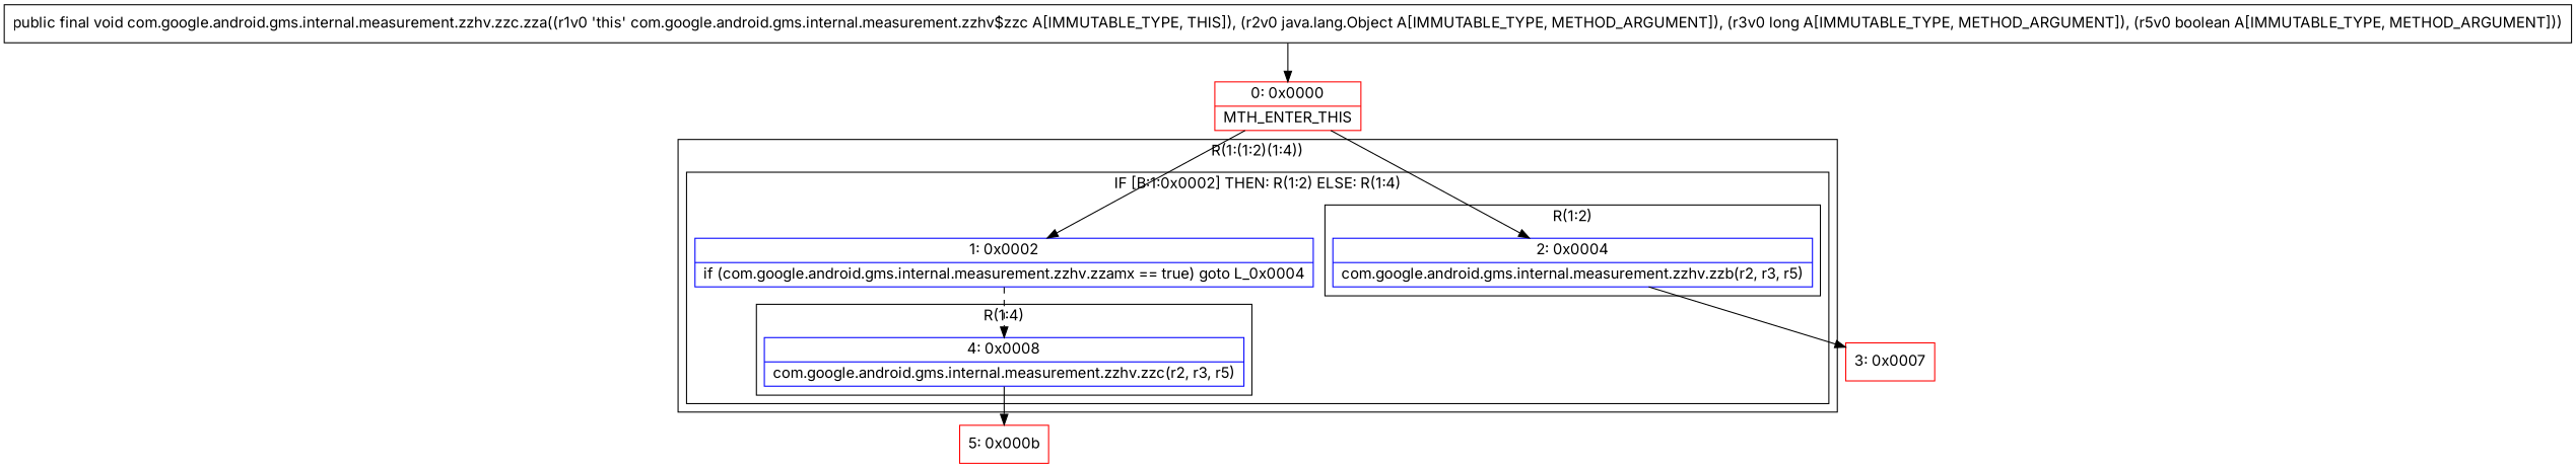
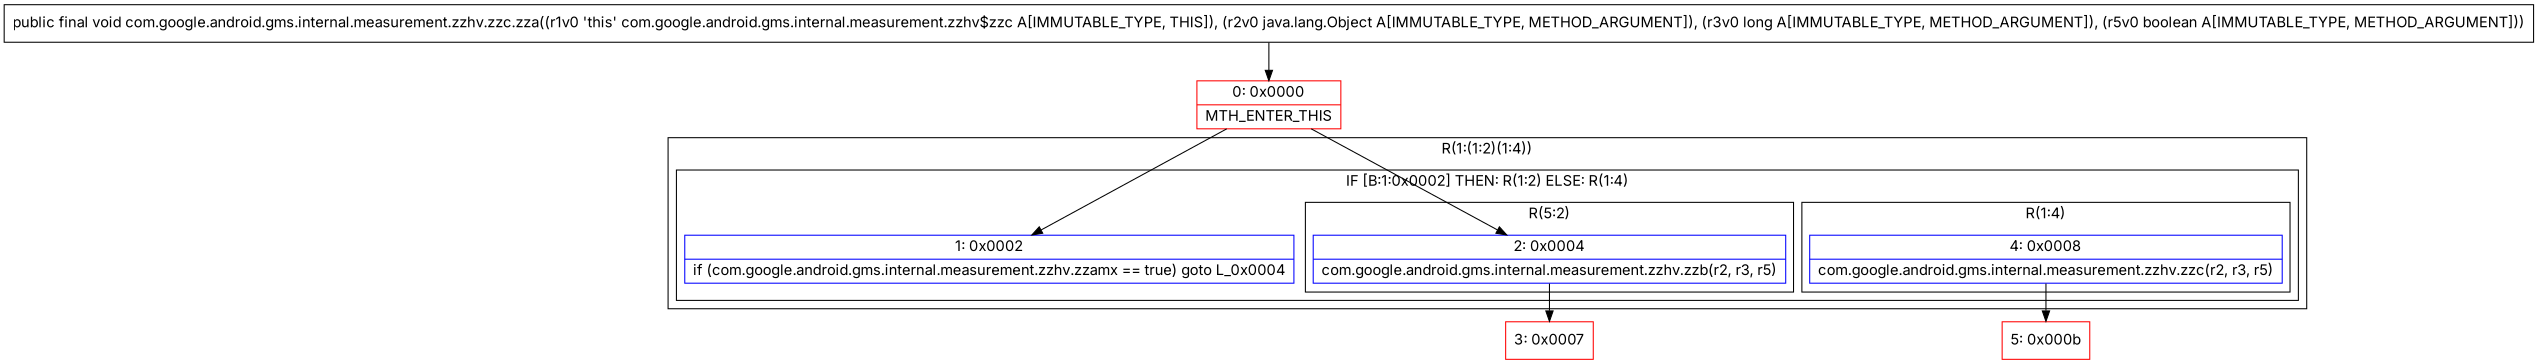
  digraph {
    fontname=Inter
    node [color=blue fontname=Inter shape=record]
    edge [fontname=Inter]
    n1 [label="{2\:\ 0x0004|com.google.android.gms.internal.measurement.zzhv.zzb(r2, r3, r5)\l}"]
    n2 [label="{4\:\ 0x0008|com.google.android.gms.internal.measurement.zzhv.zzc(r2, r3, r5)\l}"]
    n3 [label="{1\:\ 0x0002|if (com.google.android.gms.internal.measurement.zzhv.zzamx == true) goto L_0x0004\l}"]
    n4 [color=red label="{3\:\ 0x0007}"]
    n5 [color=red label="{5\:\ 0x000b}"]
    n6 [color=red label="{0\:\ 0x0000|MTH_ENTER_THIS\l}"]
    n7 [label="{public final void com.google.android.gms.internal.measurement.zzhv.zzc.zza((r1v0 'this' com.google.android.gms.internal.measurement.zzhv$zzc A[IMMUTABLE_TYPE, THIS]), (r2v0 java.lang.Object A[IMMUTABLE_TYPE, METHOD_ARGUMENT]), (r3v0 long A[IMMUTABLE_TYPE, METHOD_ARGUMENT]), (r5v0 boolean A[IMMUTABLE_TYPE, METHOD_ARGUMENT])) }" color=""]
    subgraph cluster_1 {
      label="R(1:(1:2)(1:4))"
      subgraph cluster_2 {
        label="IF [B:1:0x0002] THEN: R(1:2) ELSE: R(1:4)"
        n3
        subgraph cluster_3 {
-         label="R(1:2)"
+         label="R(5:2)"
          n1
        }
        subgraph cluster_4 {
          label="R(1:4)"
          n2
        }
      }
    }
    n1 -> n4
    n2 -> n5
-   n3 -> n2 [style=dashed]
    n6 -> n1
    n6 -> n3
    n7 -> n6
  }
